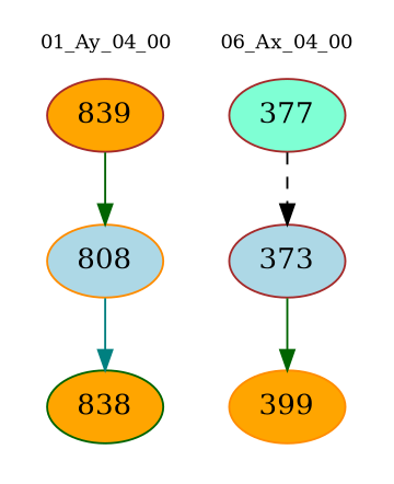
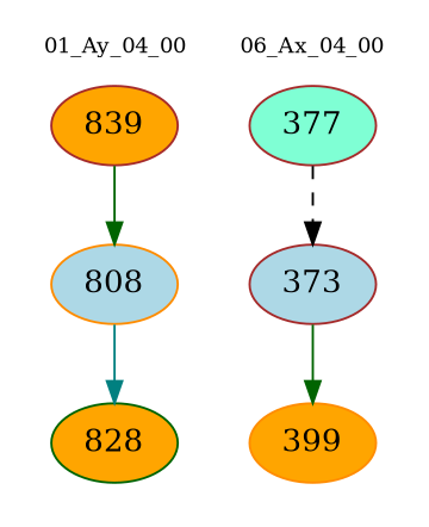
  digraph {
    node [color=brown fillcolor=orange style=filled]
    edge [color=darkgreen style=solid]
    n1 [label=839]
    n2 [color=darkorange fillcolor=lightblue label=808]
-   n3 [color=darkgreen label=838]
+   n3 [color=darkgreen label=828]
    n4 [fillcolor=aquamarine label=377]
    n5 [fillcolor=lightblue label=373]
    n6 [color=darkorange label=399]
    subgraph cluster_1 {
      color=white
      fontsize=10
      label="01_Ay_04_00"
      n1
      n2
      n3
    }
    subgraph cluster_2 {
      color=white
      fontsize=10
      label="06_Ax_04_00"
      n4
      n5
      n6
    }
    n1 -> n2
    n2 -> n3 [color=teal]
    n4 -> n5 [color=black style=dashed]
    n5 -> n6
  }
